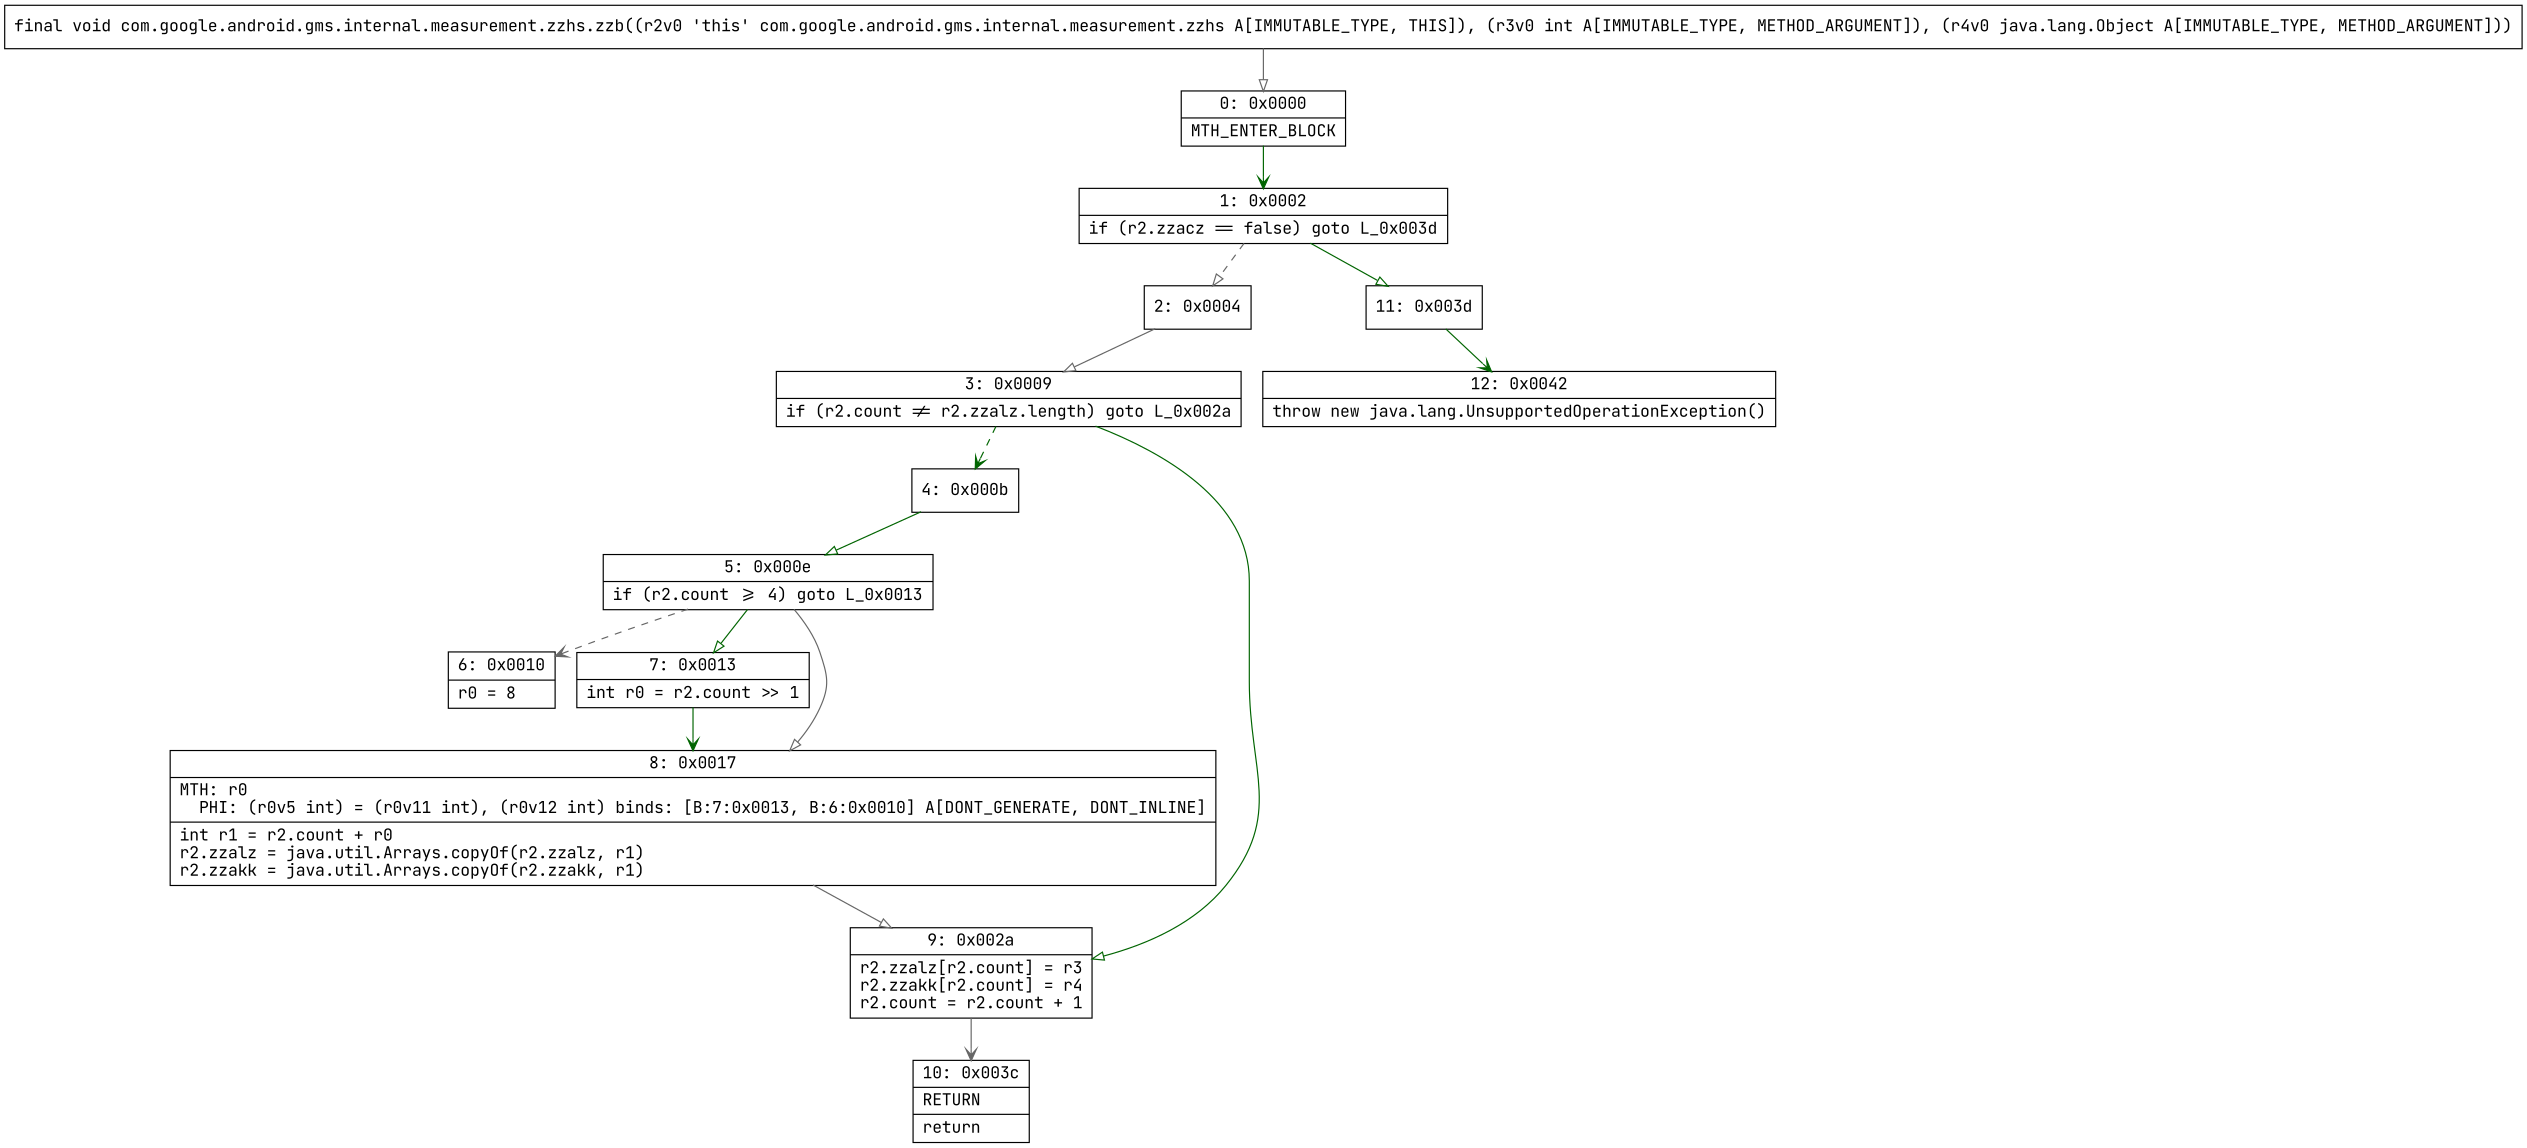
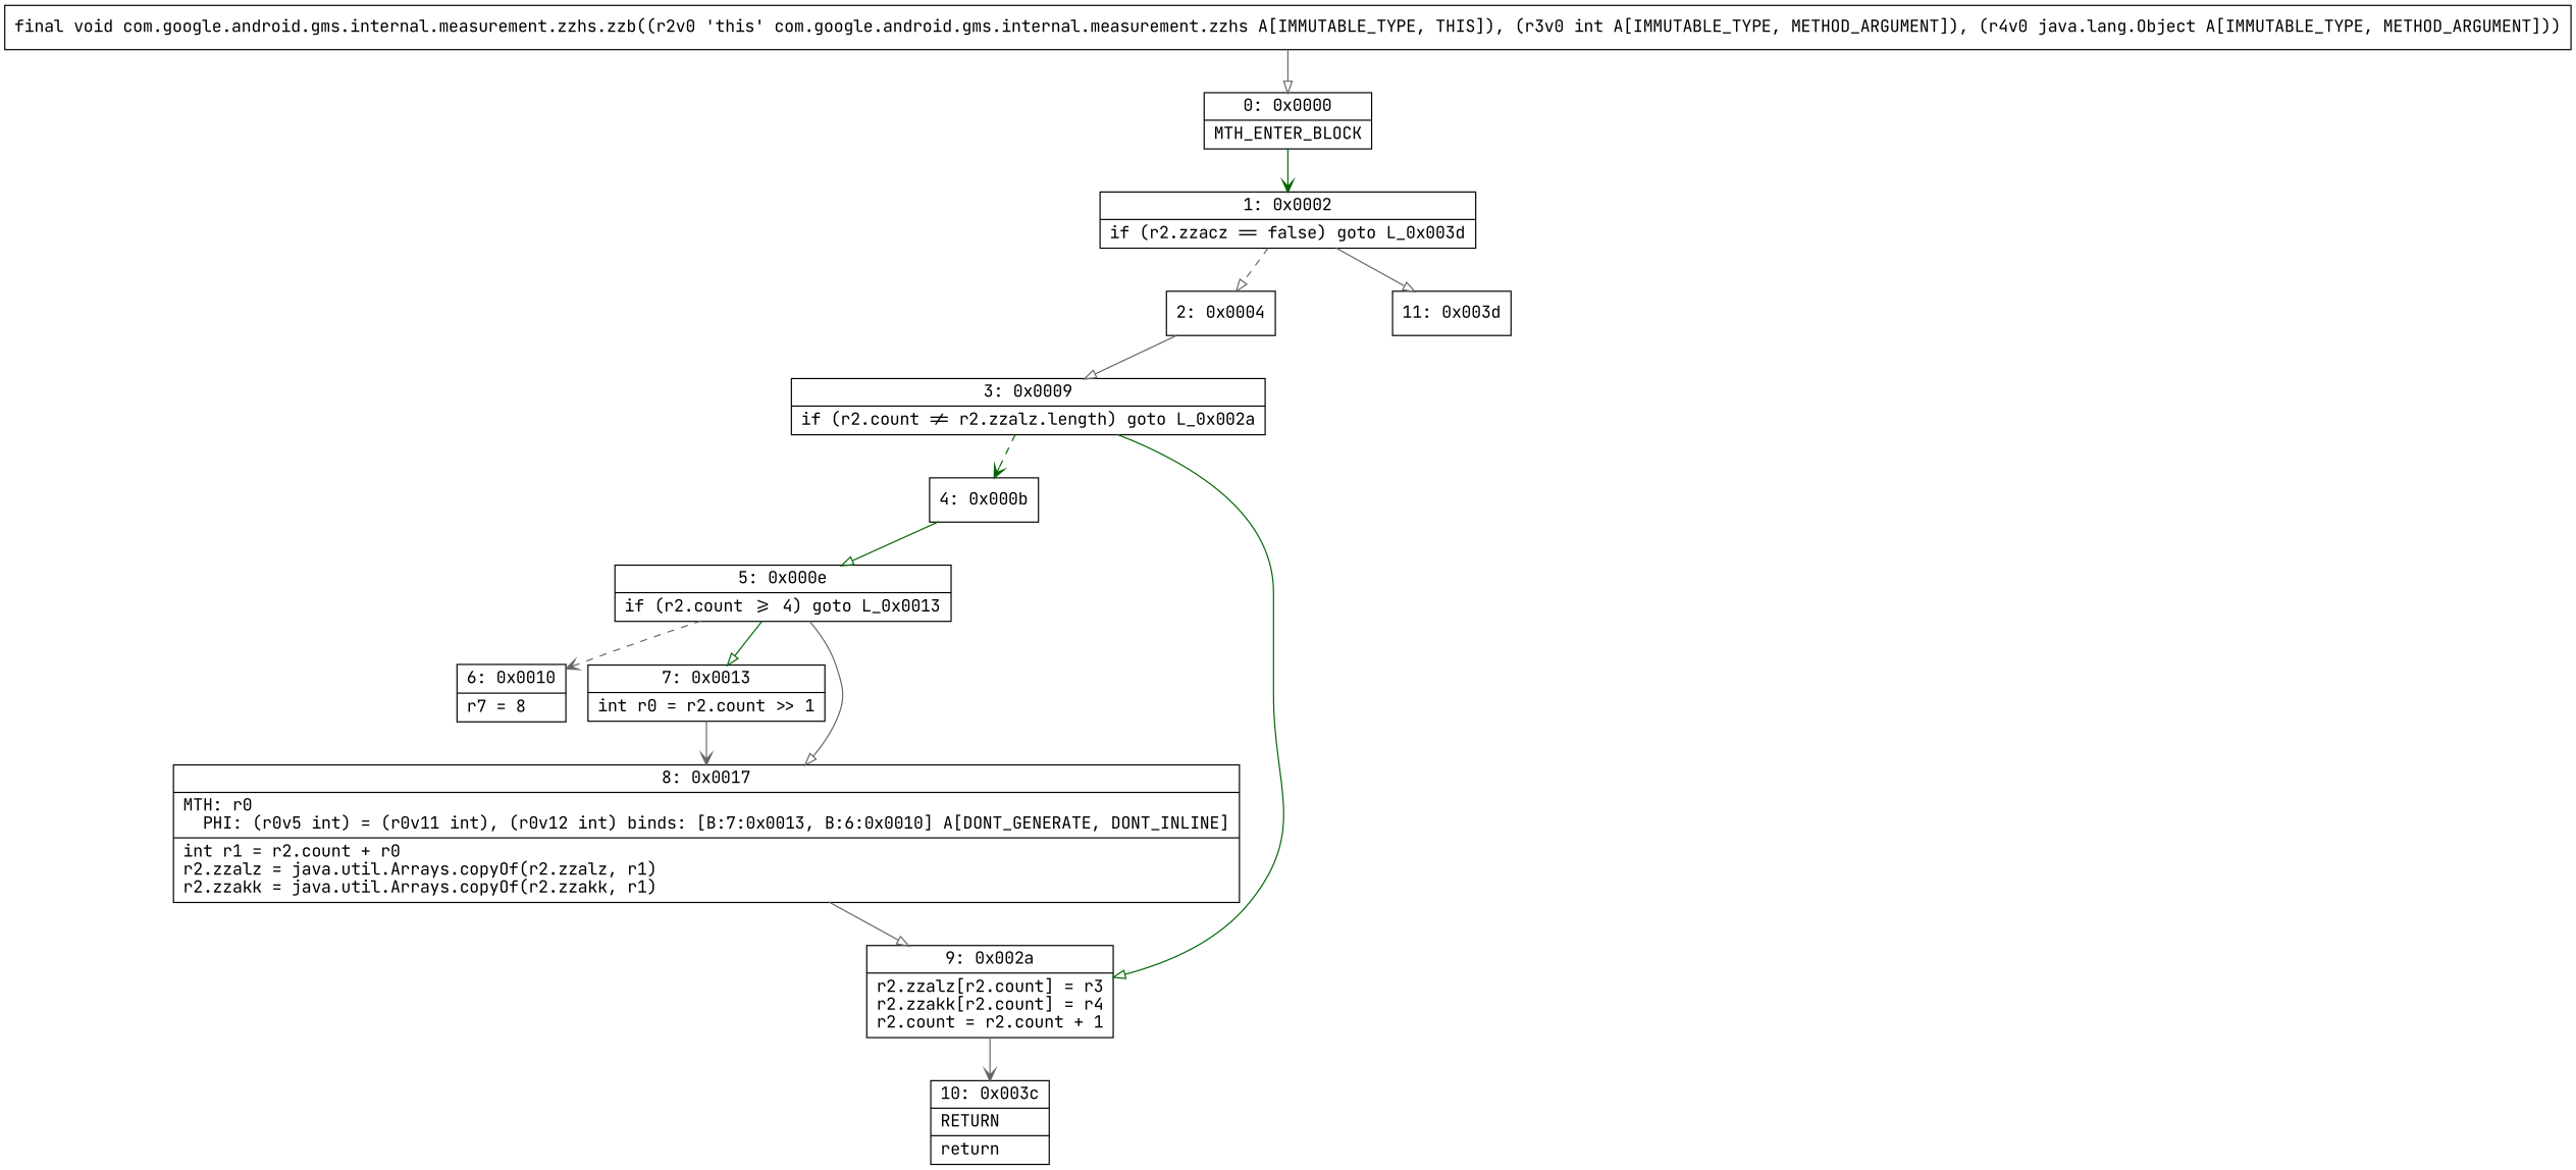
  digraph {
    fontname="JetBrains Mono"
    node [fontname="JetBrains Mono" shape=record]
    edge [arrowhead=onormal color=gray40 fontname="JetBrains Mono"]
    n1 [label="{0\:\ 0x0000|MTH_ENTER_BLOCK\l}"]
    n2 [label="{1\:\ 0x0002|if (r2.zzacz == false) goto L_0x003d\l}"]
    n3 [label="{2\:\ 0x0004}"]
    n4 [label="{11\:\ 0x003d}"]
    n5 [label="{3\:\ 0x0009|if (r2.count != r2.zzalz.length) goto L_0x002a\l}"]
-   n6 [label="{12\:\ 0x0042|throw new java.lang.UnsupportedOperationException()\l}"]
    n7 [label="{4\:\ 0x000b}"]
    n8 [label="{9\:\ 0x002a|r2.zzalz[r2.count] = r3\lr2.zzakk[r2.count] = r4\lr2.count = r2.count + 1\l}"]
    n9 [label="{5\:\ 0x000e|if (r2.count \>= 4) goto L_0x0013\l}"]
    n10 [label="{10\:\ 0x003c|RETURN\l|return\l}"]
-   n11 [label="{6\:\ 0x0010|r0 = 8\l}"]
+   n11 [label="{6\:\ 0x0010|r7 = 8\l}"]
    n12 [label="{7\:\ 0x0013|int r0 = r2.count \>\> 1\l}"]
    n13 [label="{8\:\ 0x0017|MTH: r0 \l  PHI: (r0v5 int) = (r0v11 int), (r0v12 int) binds: [B:7:0x0013, B:6:0x0010] A[DONT_GENERATE, DONT_INLINE]\l|int r1 = r2.count + r0\lr2.zzalz = java.util.Arrays.copyOf(r2.zzalz, r1)\lr2.zzakk = java.util.Arrays.copyOf(r2.zzakk, r1)\l}"]
    n14 [label="{final void com.google.android.gms.internal.measurement.zzhs.zzb((r2v0 'this' com.google.android.gms.internal.measurement.zzhs A[IMMUTABLE_TYPE, THIS]), (r3v0 int A[IMMUTABLE_TYPE, METHOD_ARGUMENT]), (r4v0 java.lang.Object A[IMMUTABLE_TYPE, METHOD_ARGUMENT])) }"]
    n1 -> n2 [arrowhead=vee color=darkgreen]
    n2 -> n3 [style=dashed]
-   n2 -> n4 [color=darkgreen]
+   n2 -> n4
    n3 -> n5
-   n4 -> n6 [arrowhead=vee color=darkgreen]
    n5 -> n7 [arrowhead=vee color=darkgreen style=dashed]
    n5 -> n8 [color=darkgreen]
    n7 -> n9 [color=darkgreen]
    n8 -> n10 [arrowhead=vee]
    n9 -> n11 [arrowhead=vee style=dashed]
    n9 -> n12 [color=darkgreen]
    n9 -> n13
-   n12 -> n13 [arrowhead=vee color=darkgreen]
+   n12 -> n13 [arrowhead=vee]
    n13 -> n8
    n14 -> n1
  }
